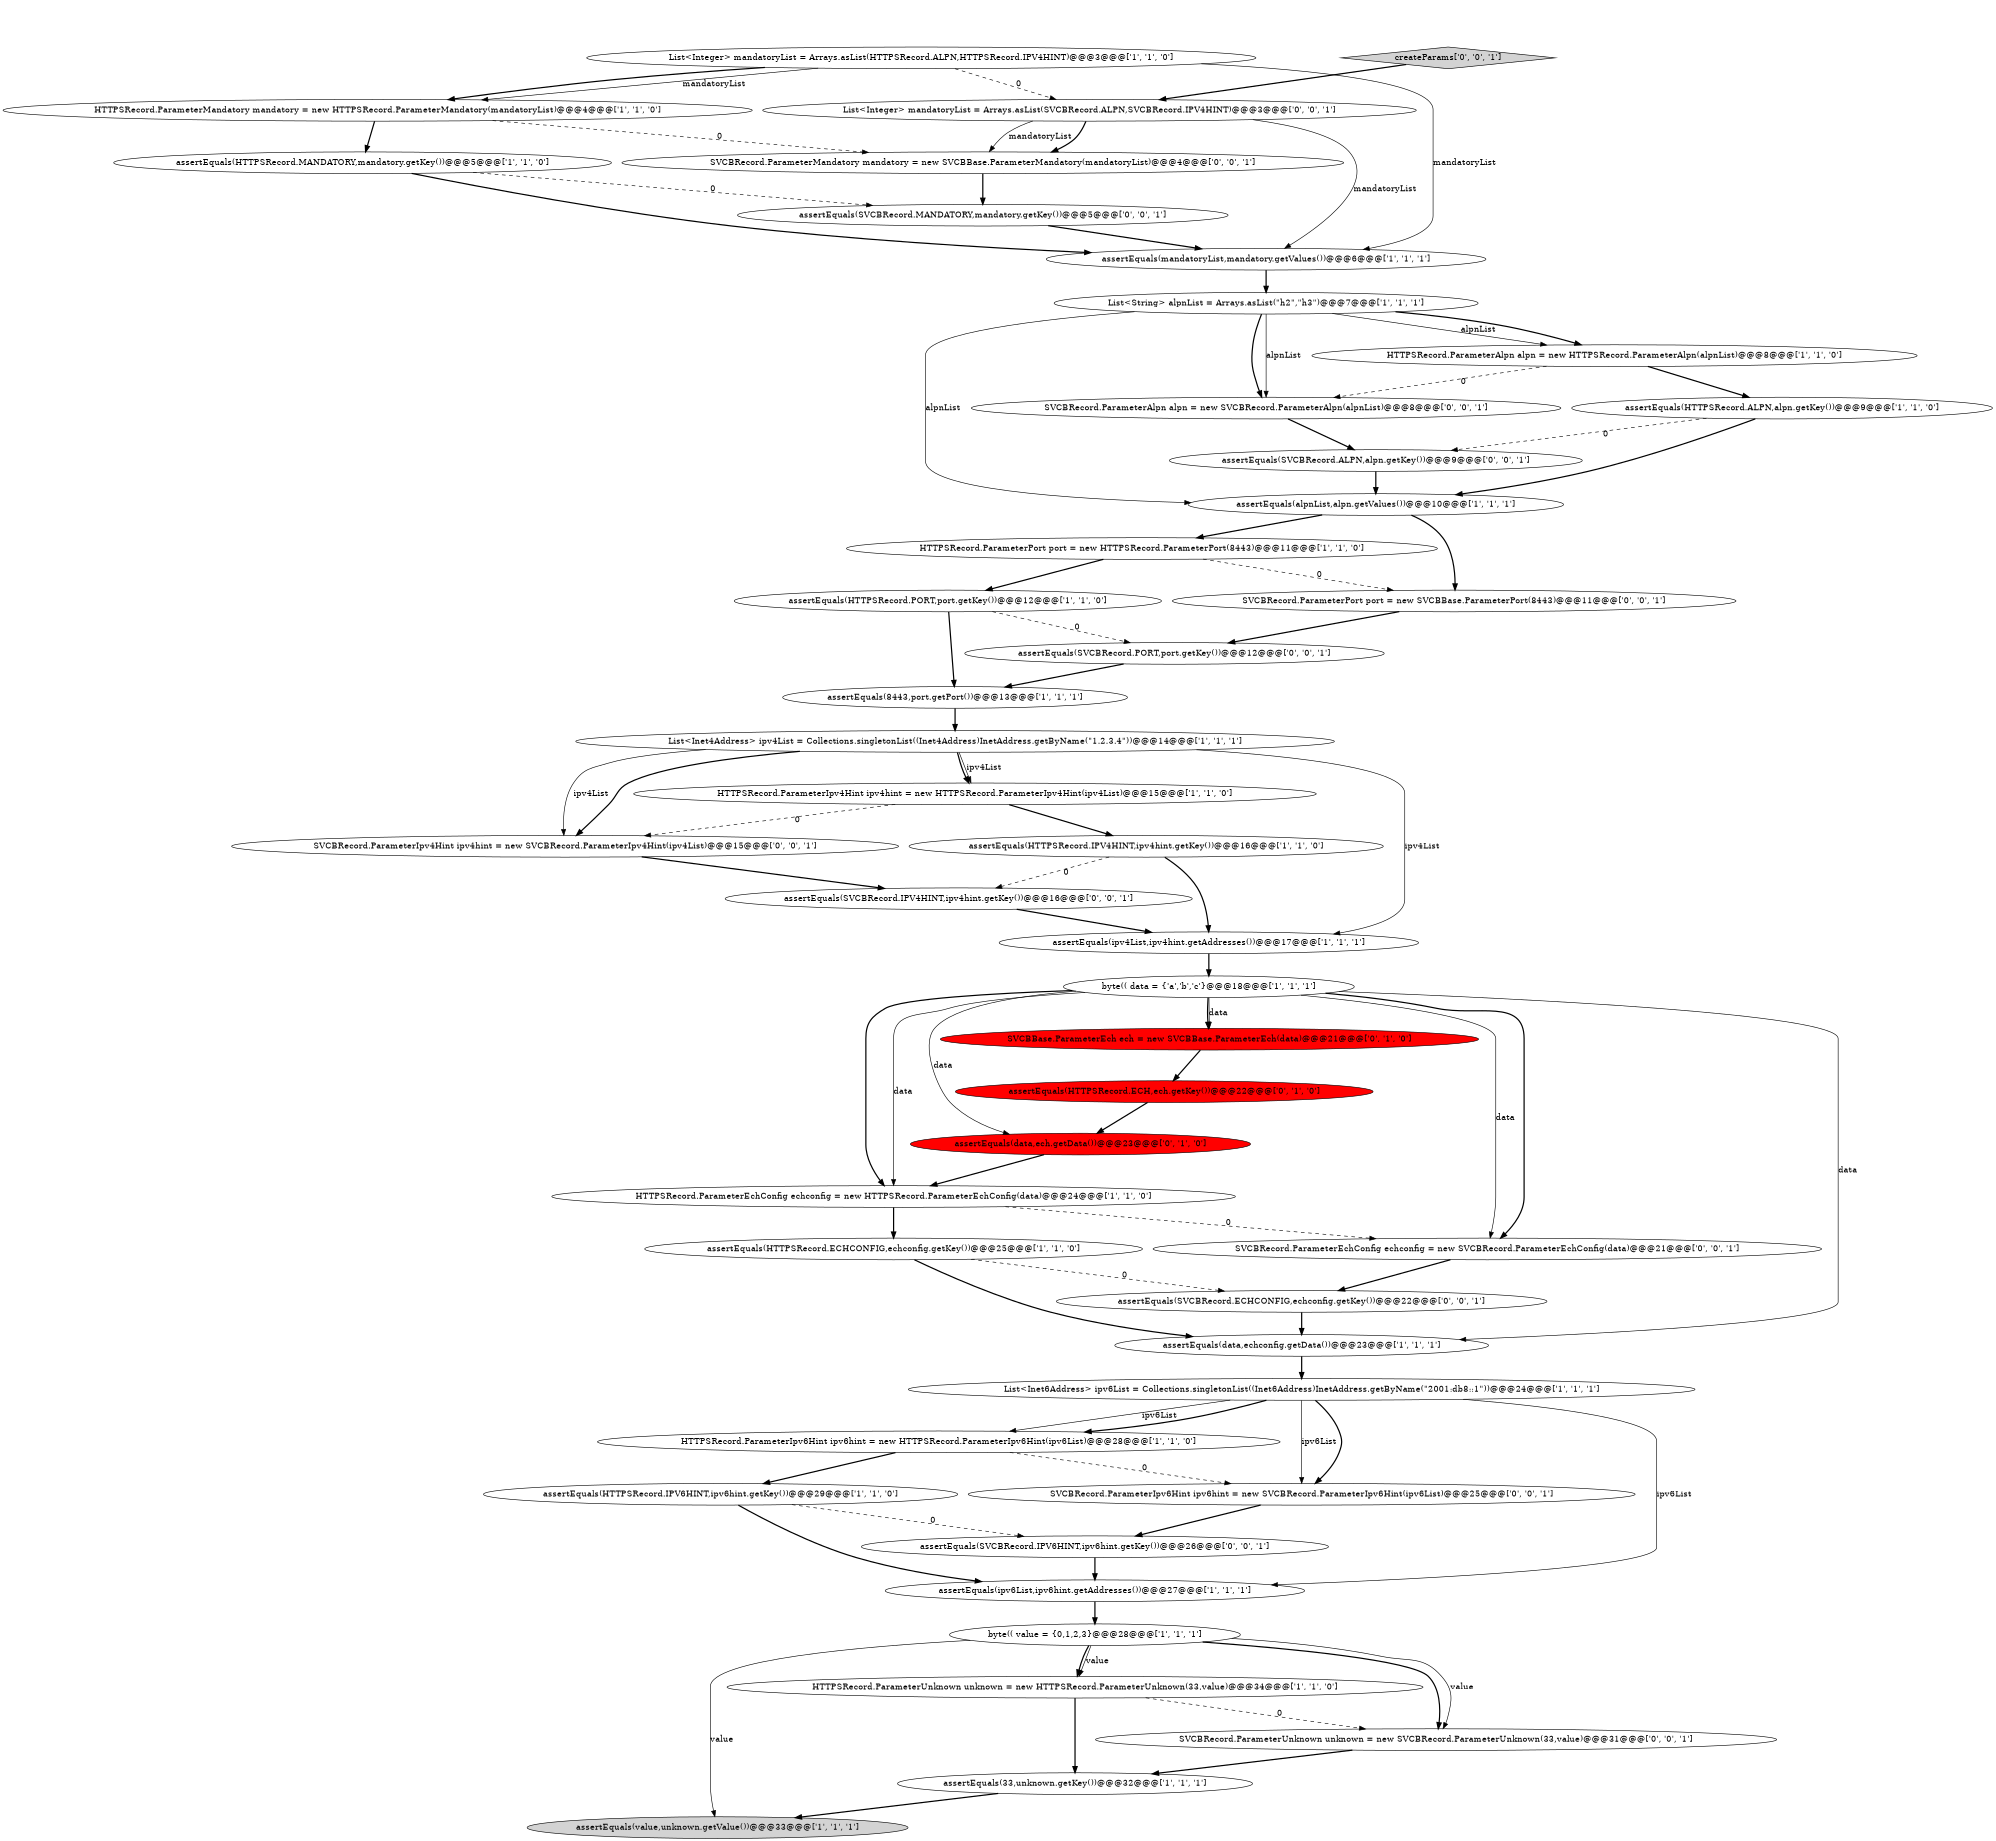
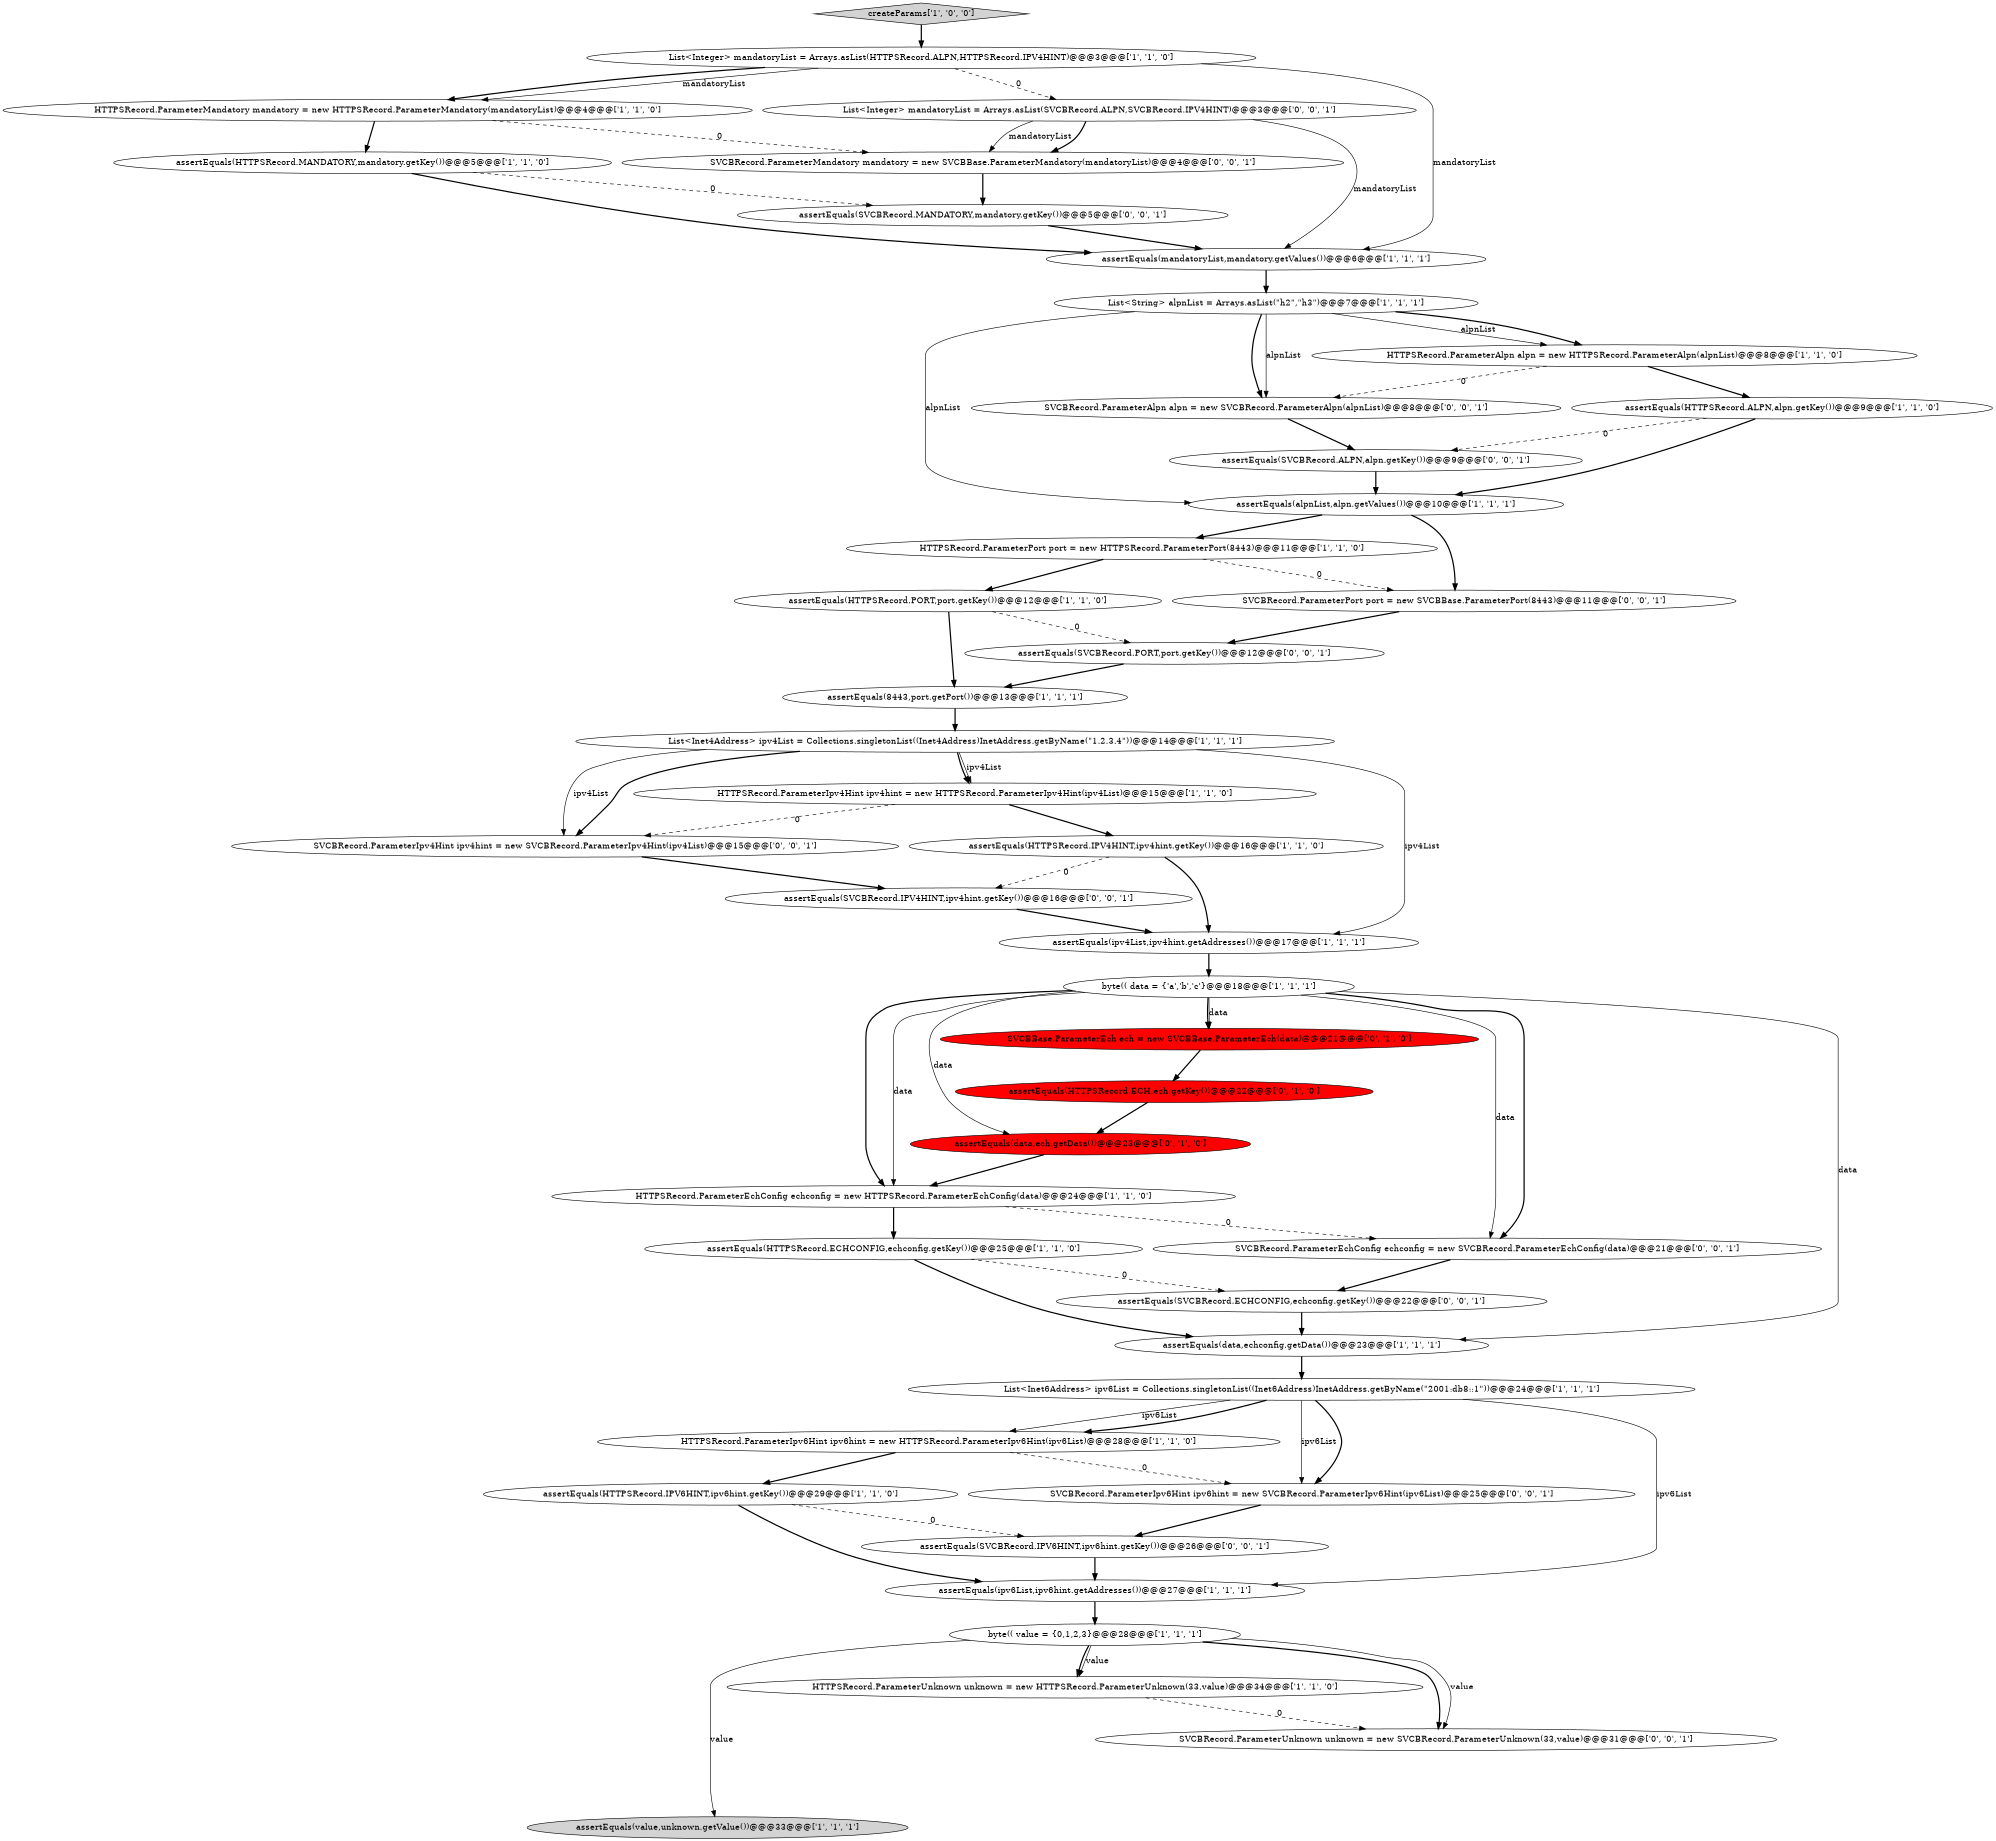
  digraph {
    node [fillcolor=white shape=ellipse style=filled]
    edge [style=bold]
    n1 [label="assertEquals(HTTPSRecord.IPV6HINT,ipv6hint.getKey())@@@29@@@['1', '1', '0']"]
    n2 [label="assertEquals(SVCBRecord.IPV6HINT,ipv6hint.getKey())@@@26@@@['0', '0', '1']"]
    n3 [label="assertEquals(ipv6List,ipv6hint.getAddresses())@@@27@@@['1', '1', '1']"]
    n4 [label="byte(( value = {0,1,2,3}@@@28@@@['1', '1', '1']"]
    n5 [label="SVCBRecord.ParameterIpv4Hint ipv4hint = new SVCBRecord.ParameterIpv4Hint(ipv4List)@@@15@@@['0', '0', '1']"]
    n6 [label="assertEquals(SVCBRecord.IPV4HINT,ipv4hint.getKey())@@@16@@@['0', '0', '1']"]
    n7 [label="assertEquals(ipv4List,ipv4hint.getAddresses())@@@17@@@['1', '1', '1']"]
    n8 [label="assertEquals(8443,port.getPort())@@@13@@@['1', '1', '1']"]
    n9 [label="List<Inet4Address> ipv4List = Collections.singletonList((Inet4Address)InetAddress.getByName(\"1.2.3.4\"))@@@14@@@['1', '1', '1']"]
    n10 [label="HTTPSRecord.ParameterIpv4Hint ipv4hint = new HTTPSRecord.ParameterIpv4Hint(ipv4List)@@@15@@@['1', '1', '0']"]
-   n11 [label="assertEquals(33,unknown.getKey())@@@32@@@['1', '1', '1']"]
    n12 [fillcolor=lightgray label="assertEquals(value,unknown.getValue())@@@33@@@['1', '1', '1']"]
    n13 [label="HTTPSRecord.ParameterMandatory mandatory = new HTTPSRecord.ParameterMandatory(mandatoryList)@@@4@@@['1', '1', '0']"]
    n14 [label="assertEquals(HTTPSRecord.MANDATORY,mandatory.getKey())@@@5@@@['1', '1', '0']"]
    n15 [label="SVCBRecord.ParameterMandatory mandatory = new SVCBBase.ParameterMandatory(mandatoryList)@@@4@@@['0', '0', '1']"]
    n16 [label="assertEquals(SVCBRecord.MANDATORY,mandatory.getKey())@@@5@@@['0', '0', '1']"]
    n17 [label="assertEquals(mandatoryList,mandatory.getValues())@@@6@@@['1', '1', '1']"]
    n18 [label="List<String> alpnList = Arrays.asList(\"h2\",\"h3\")@@@7@@@['1', '1', '1']"]
    n19 [label="HTTPSRecord.ParameterIpv6Hint ipv6hint = new HTTPSRecord.ParameterIpv6Hint(ipv6List)@@@28@@@['1', '1', '0']"]
    n20 [label="SVCBRecord.ParameterIpv6Hint ipv6hint = new SVCBRecord.ParameterIpv6Hint(ipv6List)@@@25@@@['0', '0', '1']"]
    n21 [label="HTTPSRecord.ParameterPort port = new HTTPSRecord.ParameterPort(8443)@@@11@@@['1', '1', '0']"]
    n22 [label="SVCBRecord.ParameterPort port = new SVCBBase.ParameterPort(8443)@@@11@@@['0', '0', '1']"]
    n23 [label="assertEquals(HTTPSRecord.PORT,port.getKey())@@@12@@@['1', '1', '0']"]
    n24 [label="assertEquals(SVCBRecord.PORT,port.getKey())@@@12@@@['0', '0', '1']"]
-   n25 [fillcolor=lightgray label="createParams['0', '0', '1']" shape=diamond]
    n26 [label="List<Integer> mandatoryList = Arrays.asList(SVCBRecord.ALPN,SVCBRecord.IPV4HINT)@@@3@@@['0', '0', '1']"]
    n27 [label="HTTPSRecord.ParameterEchConfig echconfig = new HTTPSRecord.ParameterEchConfig(data)@@@24@@@['1', '1', '0']"]
    n28 [label="assertEquals(HTTPSRecord.ECHCONFIG,echconfig.getKey())@@@25@@@['1', '1', '0']"]
    n29 [label="SVCBRecord.ParameterEchConfig echconfig = new SVCBRecord.ParameterEchConfig(data)@@@21@@@['0', '0', '1']"]
    n30 [label="assertEquals(data,echconfig.getData())@@@23@@@['1', '1', '1']"]
    n31 [label="assertEquals(SVCBRecord.ECHCONFIG,echconfig.getKey())@@@22@@@['0', '0', '1']"]
    n32 [label="HTTPSRecord.ParameterUnknown unknown = new HTTPSRecord.ParameterUnknown(33,value)@@@34@@@['1', '1', '0']"]
    n33 [label="SVCBRecord.ParameterUnknown unknown = new SVCBRecord.ParameterUnknown(33,value)@@@31@@@['0', '0', '1']"]
    n34 [label="assertEquals(SVCBRecord.ALPN,alpn.getKey())@@@9@@@['0', '0', '1']"]
    n35 [label="assertEquals(alpnList,alpn.getValues())@@@10@@@['1', '1', '1']"]
    n36 [label="List<Inet6Address> ipv6List = Collections.singletonList((Inet6Address)InetAddress.getByName(\"2001:db8::1\"))@@@24@@@['1', '1', '1']"]
    n37 [label="byte(( data = {'a','b','c'}@@@18@@@['1', '1', '1']"]
    n38 [label="List<Integer> mandatoryList = Arrays.asList(HTTPSRecord.ALPN,HTTPSRecord.IPV4HINT)@@@3@@@['1', '1', '0']"]
    n39 [label="SVCBRecord.ParameterAlpn alpn = new SVCBRecord.ParameterAlpn(alpnList)@@@8@@@['0', '0', '1']"]
    n40 [fillcolor=red label="SVCBBase.ParameterEch ech = new SVCBBase.ParameterEch(data)@@@21@@@['0', '1', '0']"]
    n41 [fillcolor=red label="assertEquals(data,ech.getData())@@@23@@@['0', '1', '0']"]
    n42 [label="assertEquals(HTTPSRecord.ALPN,alpn.getKey())@@@9@@@['1', '1', '0']"]
    n43 [label="assertEquals(HTTPSRecord.IPV4HINT,ipv4hint.getKey())@@@16@@@['1', '1', '0']"]
    n44 [label="HTTPSRecord.ParameterAlpn alpn = new HTTPSRecord.ParameterAlpn(alpnList)@@@8@@@['1', '1', '0']"]
    n45 [fillcolor=red label="assertEquals(HTTPSRecord.ECH,ech.getKey())@@@22@@@['0', '1', '0']"]
+   n46 [fillcolor=lightgray label="createParams['1', '0', '0']" shape=diamond]
    n1 -> n2 [label=0 style=dashed]
    n1 -> n3
    n2 -> n3
    n3 -> n4
    n4 -> n12 [label=value style=solid]
    n4 -> n32
    n4 -> n32 [label=value style=solid]
    n4 -> n33
    n4 -> n33 [label=value style=solid]
    n5 -> n6
    n6 -> n7
    n7 -> n37
    n8 -> n9
    n9 -> n5 [label=ipv4List style=solid]
    n9 -> n5
    n9 -> n7 [label=ipv4List style=solid]
    n9 -> n10
    n9 -> n10 [label=ipv4List style=solid]
    n10 -> n5 [label=0 style=dashed]
    n10 -> n43
-   n11 -> n12
    n13 -> n14
    n13 -> n15 [label=0 style=dashed]
    n14 -> n16 [label=0 style=dashed]
    n14 -> n17
    n15 -> n16
    n16 -> n17
    n17 -> n18
    n18 -> n35 [label=alpnList style=solid]
    n18 -> n39
    n18 -> n39 [label=alpnList style=solid]
    n18 -> n44 [label=alpnList style=solid]
    n18 -> n44
    n19 -> n1
    n19 -> n20 [label=0 style=dashed]
    n20 -> n2
    n21 -> n22 [label=0 style=dashed]
    n21 -> n23
    n22 -> n24
    n23 -> n8
    n23 -> n24 [label=0 style=dashed]
    n24 -> n8
-   n25 -> n26
    n26 -> n15 [label=mandatoryList style=solid]
    n26 -> n15
    n26 -> n17 [label=mandatoryList style=solid]
    n27 -> n28
    n27 -> n29 [label=0 style=dashed]
    n28 -> n30
    n28 -> n31 [label=0 style=dashed]
    n29 -> n31
    n30 -> n36
    n31 -> n30
-   n32 -> n11
    n32 -> n33 [label=0 style=dashed]
-   n33 -> n11
    n34 -> n35
    n35 -> n21
    n35 -> n22
    n36 -> n3 [label=ipv6List style=solid]
    n36 -> n19 [label=ipv6List style=solid]
    n36 -> n19
    n36 -> n20 [label=ipv6List style=solid]
    n36 -> n20
    n37 -> n27
    n37 -> n27 [label=data style=solid]
    n37 -> n29 [label=data style=solid]
    n37 -> n29
    n37 -> n30 [label=data style=solid]
    n37 -> n40
    n37 -> n40 [label=data style=solid]
    n37 -> n41 [label=data style=solid]
    n38 -> n13 [label=mandatoryList style=solid]
    n38 -> n13
    n38 -> n17 [label=mandatoryList style=solid]
    n38 -> n26 [label=0 style=dashed]
    n39 -> n34
    n40 -> n45
    n41 -> n27
    n42 -> n34 [label=0 style=dashed]
    n42 -> n35
    n43 -> n6 [label=0 style=dashed]
    n43 -> n7
    n44 -> n39 [label=0 style=dashed]
    n44 -> n42
    n45 -> n41
+   n46 -> n38
  }
